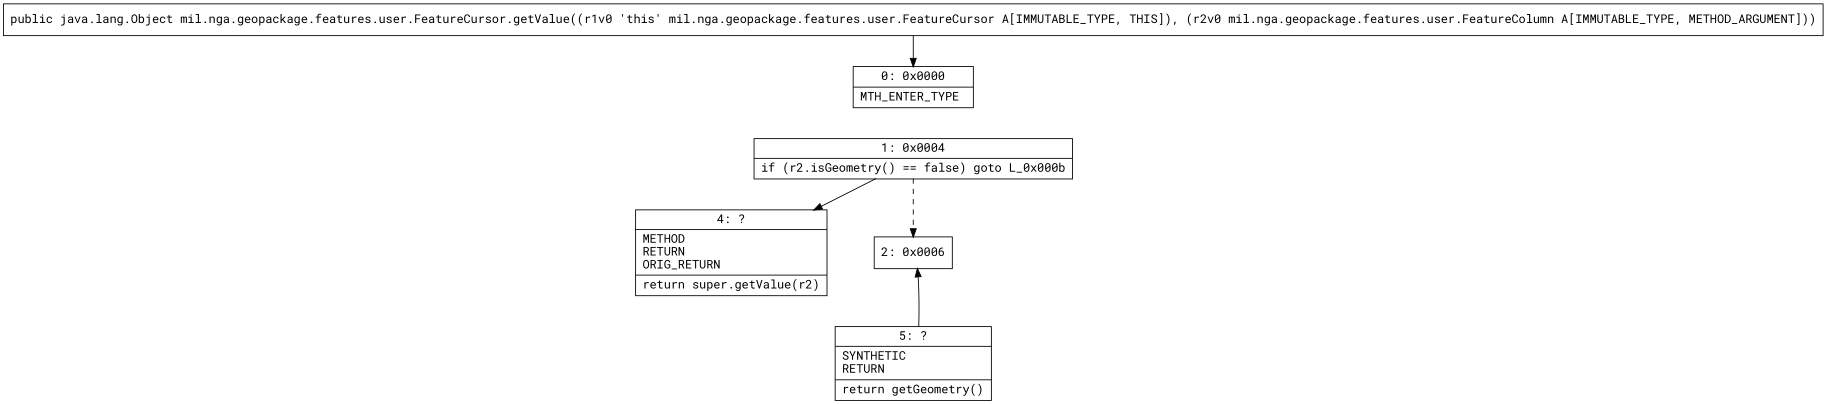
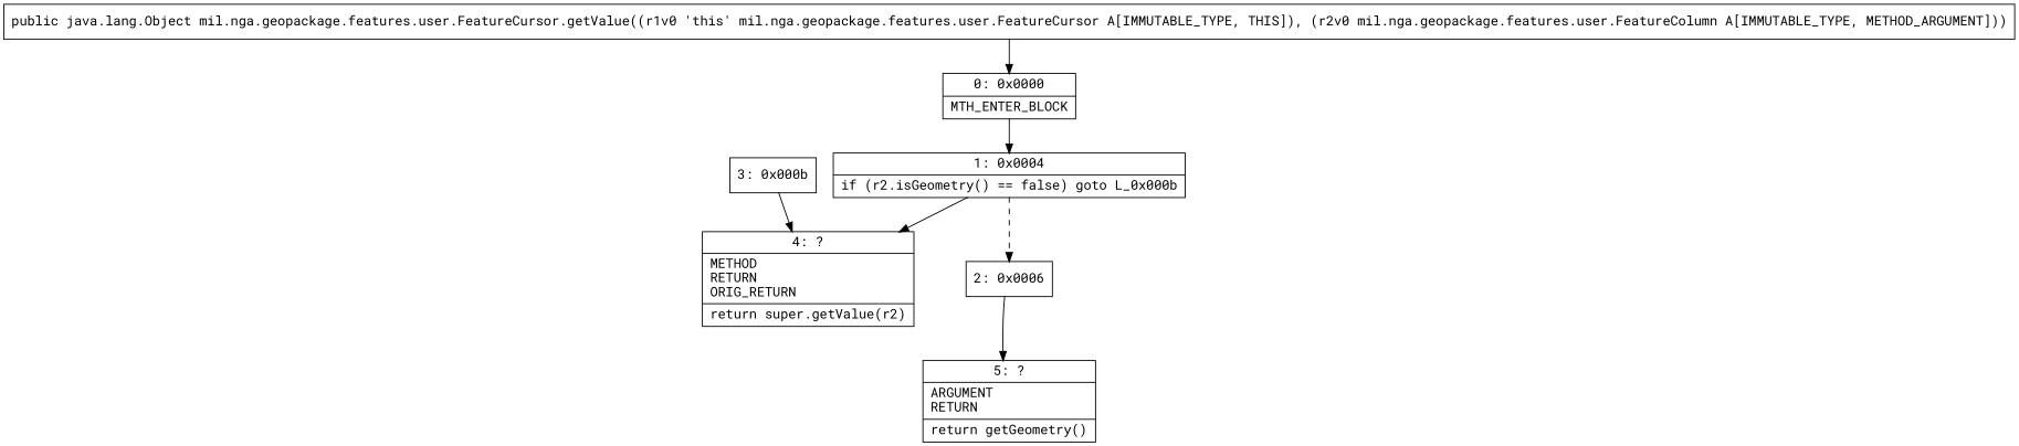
  digraph {
    fontname="Roboto Mono"
    node [fontname="Roboto Mono" shape=record]
    edge [fontname="Roboto Mono"]
-   n1 [label="{0\:\ 0x0000|MTH_ENTER_TYPE\l}"]
+   n1 [label="{0\:\ 0x0000|MTH_ENTER_BLOCK\l}"]
    n2 [label="{1\:\ 0x0004|if (r2.isGeometry() == false) goto L_0x000b\l}"]
    n3 [label="{2\:\ 0x0006}"]
    n4 [label="{4\:\ ?|METHOD\lRETURN\lORIG_RETURN\l|return super.getValue(r2)\l}"]
-   n5 [label="{5\:\ ?|SYNTHETIC\lRETURN\l|return getGeometry()\l}"]
+   n5 [label="{5\:\ ?|ARGUMENT\lRETURN\l|return getGeometry()\l}"]
+   n6 [label="{3\:\ 0x000b}"]
    n7 [label="{public java.lang.Object mil.nga.geopackage.features.user.FeatureCursor.getValue((r1v0 'this' mil.nga.geopackage.features.user.FeatureCursor A[IMMUTABLE_TYPE, THIS]), (r2v0 mil.nga.geopackage.features.user.FeatureColumn A[IMMUTABLE_TYPE, METHOD_ARGUMENT])) }"]
+   n1 -> n2
    n2 -> n3 [style=dashed]
    n2 -> n4
-   n5 -> n3
+   n3 -> n5
+   n6 -> n4
    n7 -> n1
  }
